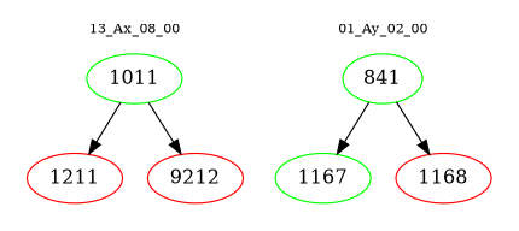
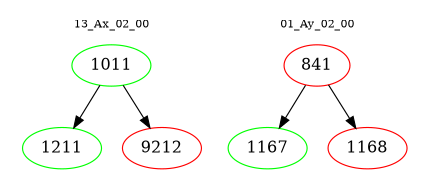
  digraph {
    node [color=green]
    edge [color=black]
    n1 [label=1011]
-   n2 [color=red label=1211]
+   n2 [label=1211]
    n3 [color=red label=9212]
-   n4 [label=841]
+   n4 [color=red label=841]
    n5 [label=1167]
    n6 [color=red label=1168]
    subgraph cluster_1 {
      color=white
      fontsize=10
-     label="13_Ax_08_00"
+     label="13_Ax_02_00"
      n1
      n2
      n3
    }
    subgraph cluster_2 {
      color=white
      fontsize=10
      label="01_Ay_02_00"
      n4
      n5
      n6
    }
    n1 -> n2
    n1 -> n3
    n4 -> n5
    n4 -> n6
  }
